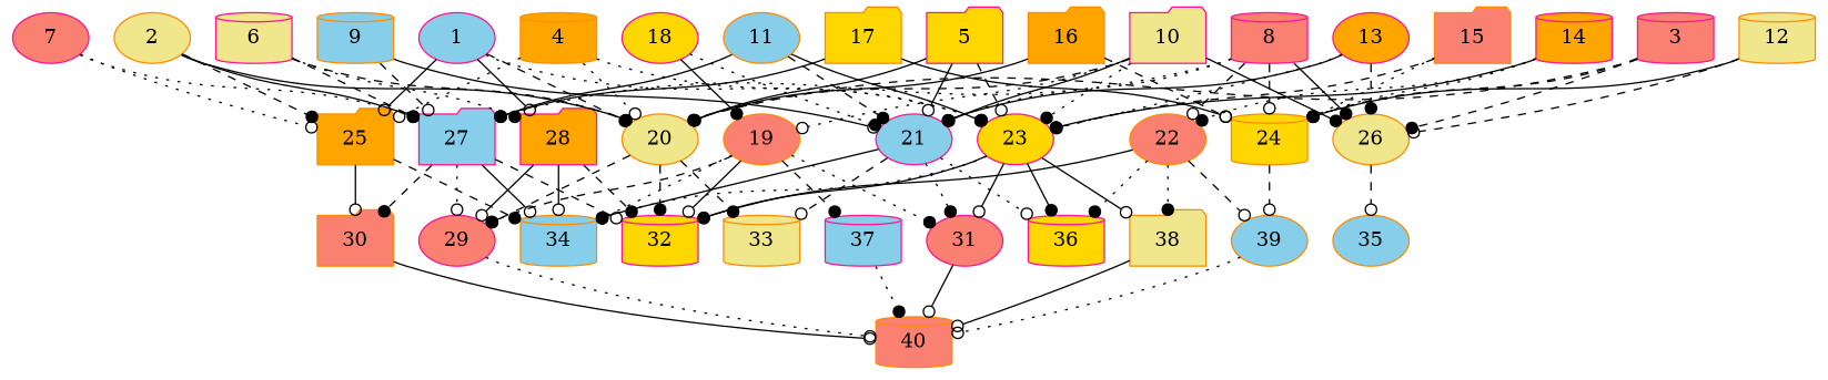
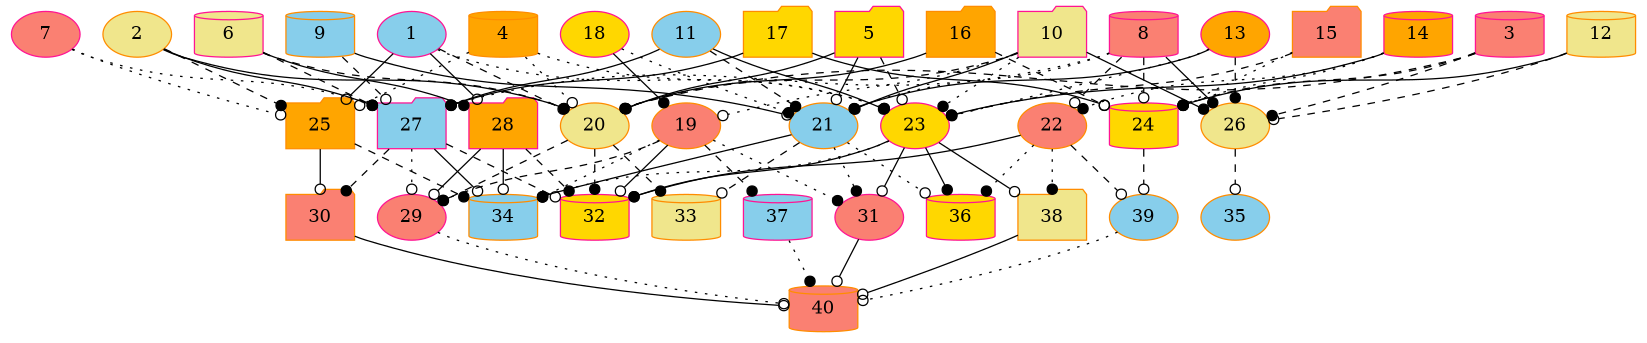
  digraph {
    node [alpha=0.11 color=deeppink fillcolor=salmon shape=ellipse style=filled]
    edge [arrowhead=odot style=solid]
    1 [expect_size=34368091127546124 fillcolor=skyblue]
    20 [alpha=0.13 color=darkorange expect_size=21313372962596596 fillcolor=khaki]
    23 [alpha=0.19 expect_size=159311591433568256000 fillcolor=gold]
    25 [alpha=0.05 color=darkorange expect_size=41050129721452968 fillcolor=orange shape=folder]
    28 [alpha=0.10 expect_size=2323483946904643584 fillcolor=orange shape=folder]
    29 [alpha=0.15 expect_size=1357481901775404800]
    32 [alpha=0.09 expect_size=6336998050200549376 fillcolor=gold shape=cylinder]
    33 [alpha=0.07 color=darkorange expect_size=63912355555018080 fillcolor=khaki shape=cylinder]
    31 [alpha=0.05 expect_size=177755128956979264]
    34 [alpha=0.06 color=darkorange expect_size=5566701032076363169792 fillcolor=skyblue shape=cylinder]
    36 [alpha=0.04 expect_size=176369037782915104 fillcolor=gold shape=cylinder]
    38 [alpha=0.18 color=darkorange expect_size=177468067569300384 fillcolor=khaki shape=folder]
    30 [alpha=0.10 color=darkorange expect_size=2016314331656049655808 shape=folder]
    40 [color=darkorange expect_size=3732429661508298752 shape=cylinder]
    2 [color=darkorange expect_size=2150203860122681088 fillcolor=khaki]
    27 [alpha=0.18 expect_size=7571129316726013952000 fillcolor=skyblue shape=folder]
    3 [alpha=0.00 expect_size=599042173603860709376 shape=cylinder]
-   24 [alpha=0.09 color=darkorange expect_size=2375942496860802560 fillcolor=gold shape=cylinder]
+   24 [alpha=0.09 expect_size=2375942496860802560 fillcolor=gold shape=cylinder]
    26 [alpha=0.14 color=darkorange expect_size=28864712158432984 fillcolor=khaki]
    39 [alpha=0.01 color=darkorange expect_size=38562728933988624 fillcolor=skyblue]
    35 [alpha=0.09 color=darkorange expect_size=63549823780913152000 fillcolor=skyblue]
    4 [alpha=0.02 color=darkorange expect_size=14214685414479888384000 fillcolor=orange shape=cylinder]
    5 [alpha=0.15 expect_size=677618615904439894016 fillcolor=gold shape=folder]
-   21 [alpha=0.01 expect_size=228127078315179638784 fillcolor=skyblue]
+   21 [alpha=0.01 color=darkorange expect_size=228127078315179638784 fillcolor=skyblue]
    6 [alpha=0.10 expect_size=172697749123841344 fillcolor=khaki shape=cylinder]
    7 [expect_size=16368276392627929088000]
    8 [expect_size=6532052837293391872 shape=cylinder]
    22 [alpha=0.18 color=darkorange expect_size=2608430903201823195136]
    9 [alpha=0.01 color=darkorange expect_size=1666744578307240960 fillcolor=skyblue shape=cylinder]
    10 [alpha=0.02 expect_size=7137364634274059264 fillcolor=khaki shape=folder]
    19 [alpha=0.08 color=darkorange expect_size=808360727006539904]
    37 [alpha=0.13 expect_size=890645506556600254464 fillcolor=skyblue shape=cylinder]
    11 [alpha=0.01 color=darkorange expect_size=252014853706669536 fillcolor=skyblue]
    12 [alpha=0.05 color=darkorange expect_size=229001574224128352 fillcolor=khaki shape=cylinder]
    13 [alpha=0.07 expect_size=2742813504051666223104 fillcolor=orange]
    14 [alpha=0.18 expect_size=10939351357601908736 fillcolor=orange shape=cylinder]
    15 [alpha=0.05 color=darkorange expect_size=23106390187809148 shape=folder]
    16 [color=darkorange expect_size=10723773492045631488 fillcolor=orange shape=folder]
    17 [alpha=0.20 color=darkorange expect_size=510470147376231040 fillcolor=gold shape=folder]
    18 [alpha=0.12 expect_size=2595515618970721845248 fillcolor=gold]
    1 -> 20 [style=dashed]
    1 -> 23 [arrowhead=dot style=dotted]
    1 -> 25
    1 -> 28
    20 -> 29 [arrowhead=dot style=dashed]
    20 -> 32 [arrowhead=dot style=dashed]
    20 -> 33 [arrowhead=dot style=dashed]
    23 -> 32 [arrowhead=dot]
    23 -> 31
    23 -> 34 [arrowhead=dot style=dotted]
    23 -> 36 [arrowhead=dot]
    23 -> 38
    25 -> 34 [arrowhead=dot style=dashed]
    25 -> 30
    28 -> 29
    28 -> 32 [arrowhead=dot style=dashed]
    28 -> 34
    29 -> 40 [style=dotted]
    31 -> 40
    38 -> 40
    30 -> 40
    2 -> 20 [arrowhead=dot]
    2 -> 25 [arrowhead=dot style=dashed]
    2 -> 27 [arrowhead=dot]
    27 -> 29 [style=dotted]
    27 -> 32 [style=dashed]
    27 -> 34
    27 -> 30 [arrowhead=dot style=dashed]
    3 -> 20 [arrowhead=dot style=dashed]
    3 -> 24 [style=dashed]
    3 -> 26 [arrowhead=dot style=dashed]
    24 -> 39 [style=dashed]
    26 -> 35 [style=dashed]
    39 -> 40 [style=dotted]
    4 -> 20 [style=dotted]
    4 -> 23 [style=dotted]
    4 -> 25 [style=dotted]
    5 -> 20
    5 -> 23 [style=dashed]
    5 -> 21
    21 -> 33 [style=dashed]
    21 -> 31 [arrowhead=dot style=dotted]
    21 -> 34
    21 -> 36 [style=dotted]
    6 -> 20 [arrowhead=dot style=dashed]
-   6 -> 28 [arrowhead=dot style=dotted]
+   6 -> 28 [arrowhead=dot]
    6 -> 27 [arrowhead=dot style=dashed]
    7 -> 25 [style=dotted]
    7 -> 27 [arrowhead=dot style=dotted]
    8 -> 27 [arrowhead=dot style=dotted]
    8 -> 24 [style=dashed]
    8 -> 26 [arrowhead=dot]
    8 -> 21 [arrowhead=dot style=dotted]
    8 -> 22 [style=dashed]
    22 -> 32 [arrowhead=dot]
    22 -> 36 [arrowhead=dot style=dotted]
    22 -> 38 [arrowhead=dot style=dotted]
    22 -> 39 [style=dashed]
    9 -> 27 [style=dashed]
    9 -> 21
    10 -> 20 [style=dashed]
    10 -> 23 [arrowhead=dot style=dotted]
    10 -> 26 [arrowhead=dot]
    10 -> 21
    10 -> 19 [style=dotted]
    19 -> 29 [style=dashed]
    19 -> 32
    19 -> 31 [arrowhead=dot style=dotted]
    19 -> 34 [arrowhead=dot style=dotted]
    19 -> 37 [arrowhead=dot style=dashed]
    37 -> 40 [arrowhead=dot style=dotted]
    11 -> 23
    11 -> 27 [arrowhead=dot]
    11 -> 21 [arrowhead=dot style=dashed]
    12 -> 24
    12 -> 26 [style=dashed]
    13 -> 23 [arrowhead=dot style=dotted]
    13 -> 26 [arrowhead=dot style=dashed]
    13 -> 21 [arrowhead=dot]
    14 -> 23
    14 -> 24 [style=dotted]
    14 -> 22 [arrowhead=dot style=dotted]
    15 -> 23 [arrowhead=dot style=dashed]
    15 -> 24 [arrowhead=dot style=dotted]
    16 -> 20
    16 -> 24 [style=dashed]
    17 -> 27 [arrowhead=dot]
    17 -> 24
    18 -> 21 [arrowhead=dot style=dotted]
    18 -> 19 [arrowhead=dot]
  }
